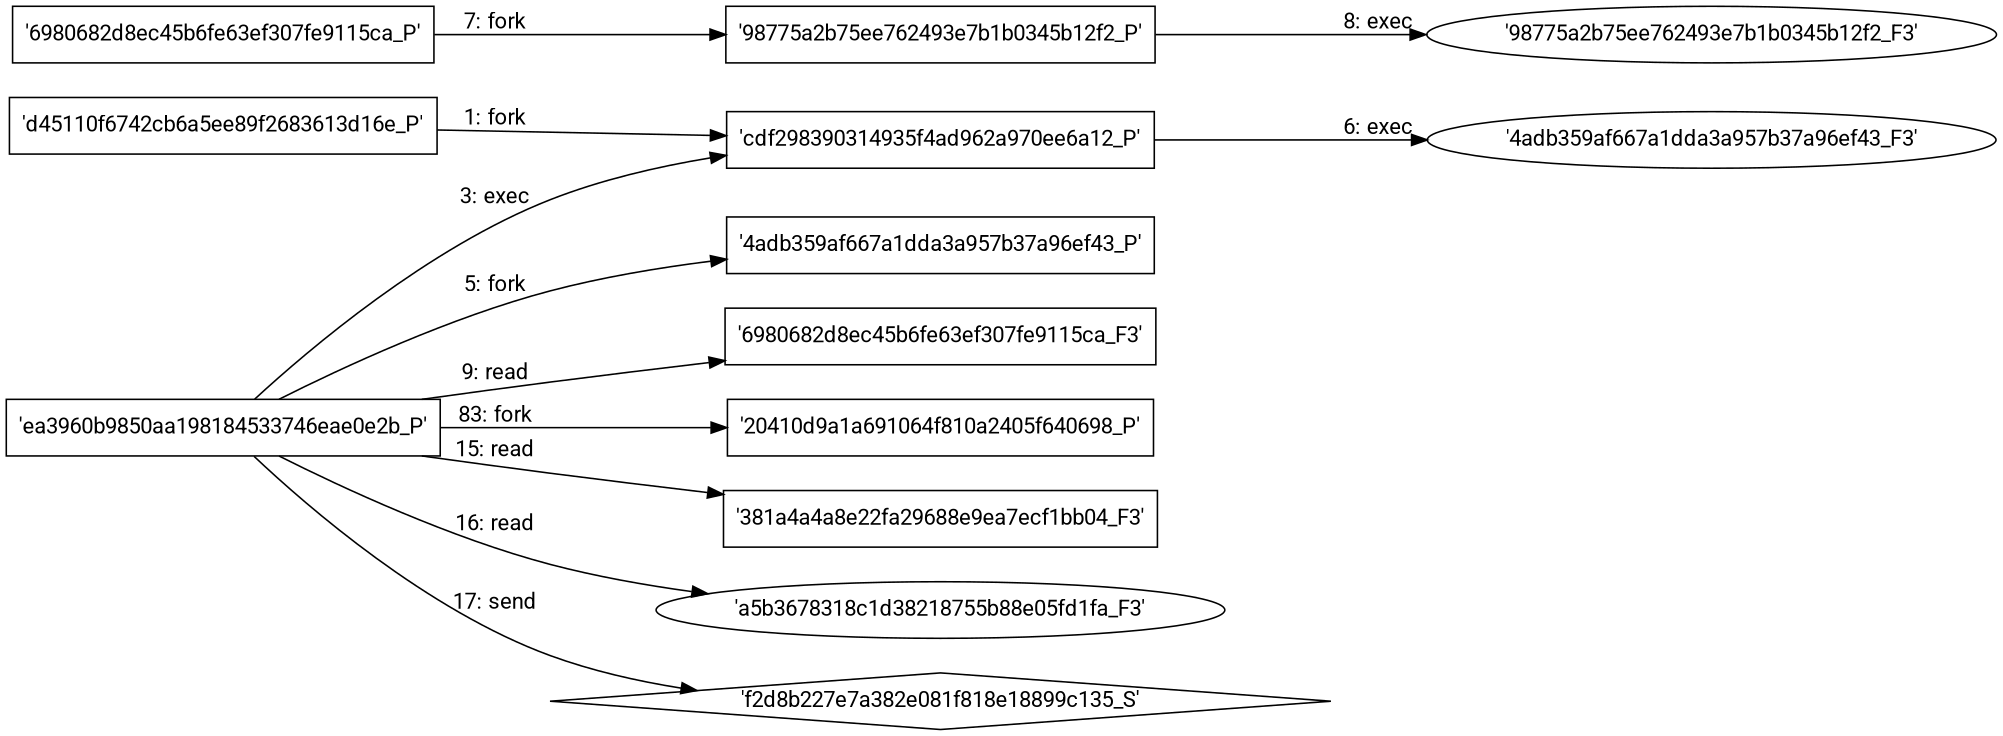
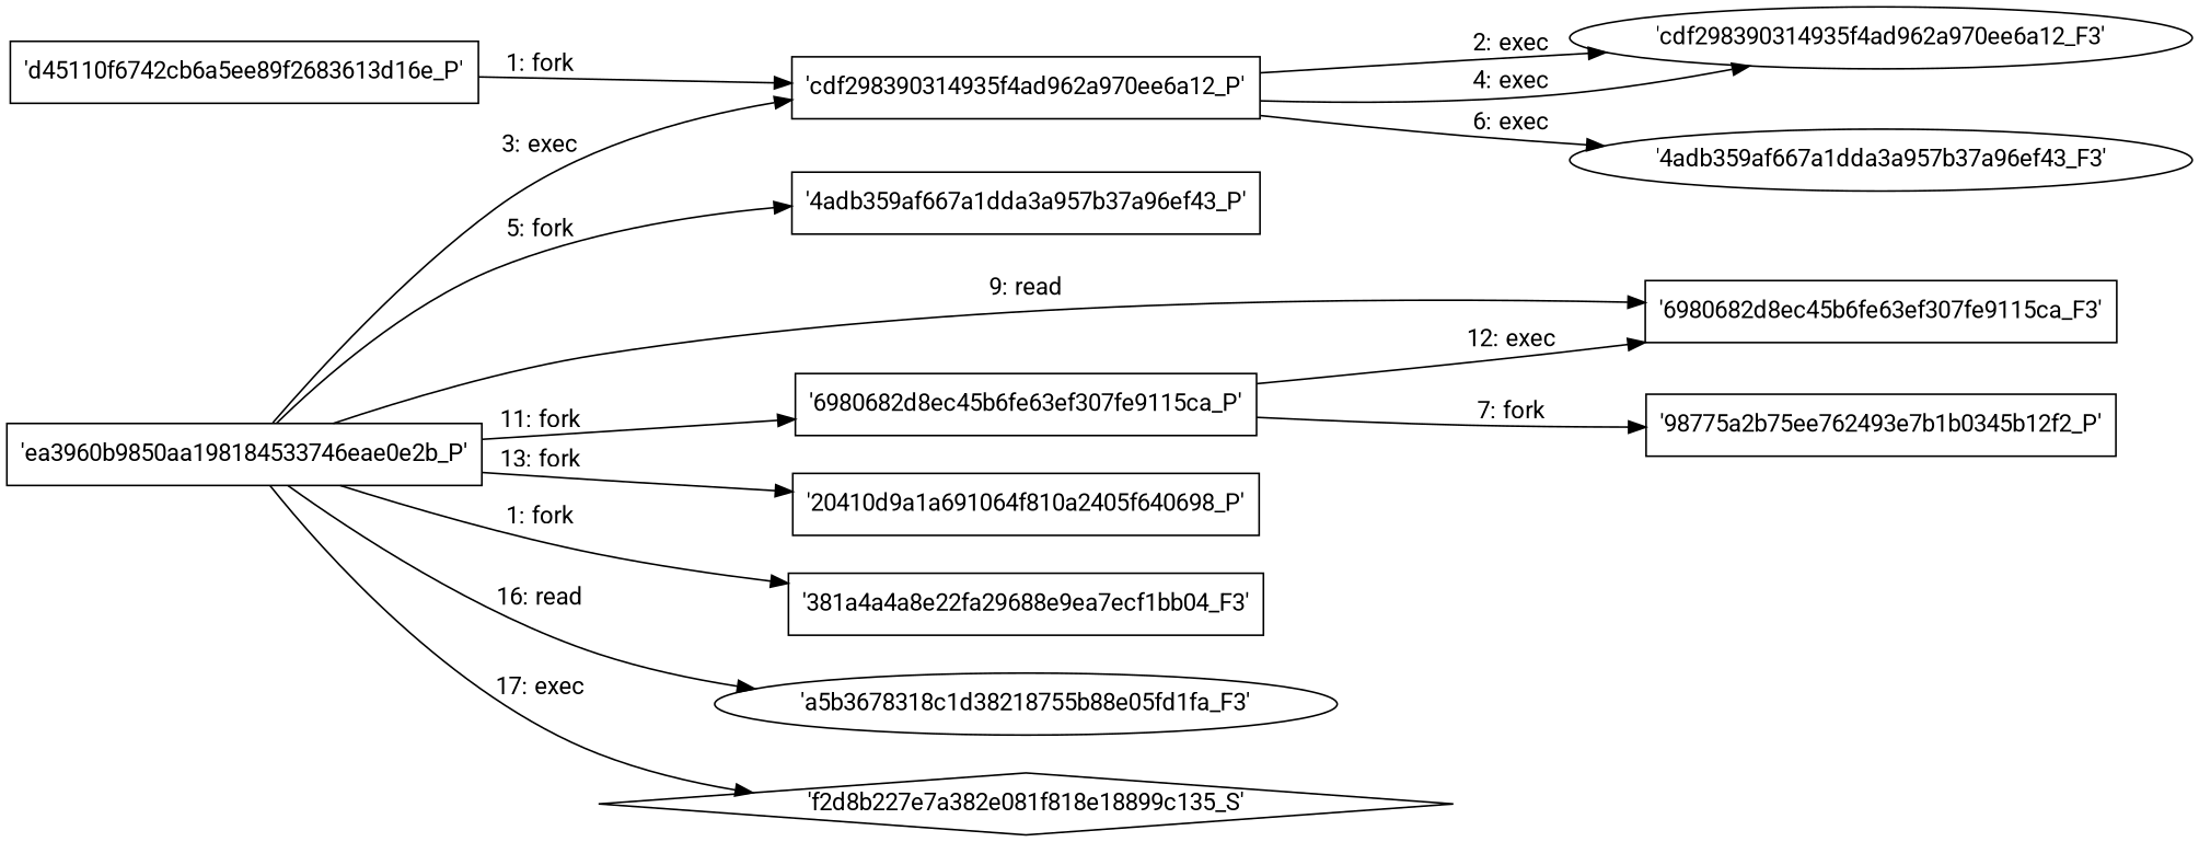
  digraph {
    engine=neato
    fixedsize=false
    fontname=Roboto
    fontsize=10
    nodesep=0.3
    rankdir=LR
    ranksep=0
    splines=true
    node [fontname=Roboto node_type=Process shape=box]
    edge [fontname=Roboto]
    "'d45110f6742cb6a5ee89f2683613d16e_P'"
    "'cdf298390314935f4ad962a970ee6a12_P'"
+   "'cdf298390314935f4ad962a970ee6a12_F3'" [node_type=File shape=ellipse]
    "'4adb359af667a1dda3a957b37a96ef43_F3'" [node_type=File shape=ellipse]
    "'ea3960b9850aa198184533746eae0e2b_P'"
    "'4adb359af667a1dda3a957b37a96ef43_P'"
    "'6980682d8ec45b6fe63ef307fe9115ca_F3'" [node_type=File]
    "'6980682d8ec45b6fe63ef307fe9115ca_P'"
    "'20410d9a1a691064f810a2405f640698_P'"
    "'381a4a4a8e22fa29688e9ea7ecf1bb04_F3'" [node_type=file]
    n11 [label="'a5b3678318c1d38218755b88e05fd1fa_F3'" node_type=file shape=ellipse]
    "'f2d8b227e7a382e081f818e18899c135_S'" [node_type=Socket shape=diamond]
-   "'98775a2b75ee762493e7b1b0345b12f2_F3'" [node_type=File shape=ellipse]
    "'98775a2b75ee762493e7b1b0345b12f2_P'"
    "'d45110f6742cb6a5ee89f2683613d16e_P'" -> "'cdf298390314935f4ad962a970ee6a12_P'" [label="1: fork"]
+   "'cdf298390314935f4ad962a970ee6a12_P'" -> "'cdf298390314935f4ad962a970ee6a12_F3'" [label="2: exec"]
+   "'cdf298390314935f4ad962a970ee6a12_P'" -> "'cdf298390314935f4ad962a970ee6a12_F3'" [label="4: exec"]
    "'cdf298390314935f4ad962a970ee6a12_P'" -> "'4adb359af667a1dda3a957b37a96ef43_F3'" [label="6: exec"]
    "'ea3960b9850aa198184533746eae0e2b_P'" -> "'cdf298390314935f4ad962a970ee6a12_P'" [label="3: exec"]
    "'ea3960b9850aa198184533746eae0e2b_P'" -> "'4adb359af667a1dda3a957b37a96ef43_P'" [label="5: fork"]
    "'ea3960b9850aa198184533746eae0e2b_P'" -> "'6980682d8ec45b6fe63ef307fe9115ca_F3'" [label="9: read"]
-   "'ea3960b9850aa198184533746eae0e2b_P'" -> "'20410d9a1a691064f810a2405f640698_P'" [label="83: fork"]
-   "'ea3960b9850aa198184533746eae0e2b_P'" -> "'381a4a4a8e22fa29688e9ea7ecf1bb04_F3'" [label="15: read"]
+   "'ea3960b9850aa198184533746eae0e2b_P'" -> "'6980682d8ec45b6fe63ef307fe9115ca_P'" [label="11: fork"]
+   "'ea3960b9850aa198184533746eae0e2b_P'" -> "'20410d9a1a691064f810a2405f640698_P'" [label="13: fork"]
+   "'ea3960b9850aa198184533746eae0e2b_P'" -> "'381a4a4a8e22fa29688e9ea7ecf1bb04_F3'" [label="1: fork"]
    "'ea3960b9850aa198184533746eae0e2b_P'" -> n11 [label="16: read"]
-   "'ea3960b9850aa198184533746eae0e2b_P'" -> "'f2d8b227e7a382e081f818e18899c135_S'" [label="17: send"]
+   "'ea3960b9850aa198184533746eae0e2b_P'" -> "'f2d8b227e7a382e081f818e18899c135_S'" [label="17: exec"]
+   "'6980682d8ec45b6fe63ef307fe9115ca_P'" -> "'6980682d8ec45b6fe63ef307fe9115ca_F3'" [label="12: exec"]
    "'6980682d8ec45b6fe63ef307fe9115ca_P'" -> "'98775a2b75ee762493e7b1b0345b12f2_P'" [label="7: fork"]
-   "'98775a2b75ee762493e7b1b0345b12f2_P'" -> "'98775a2b75ee762493e7b1b0345b12f2_F3'" [label="8: exec"]
  }
